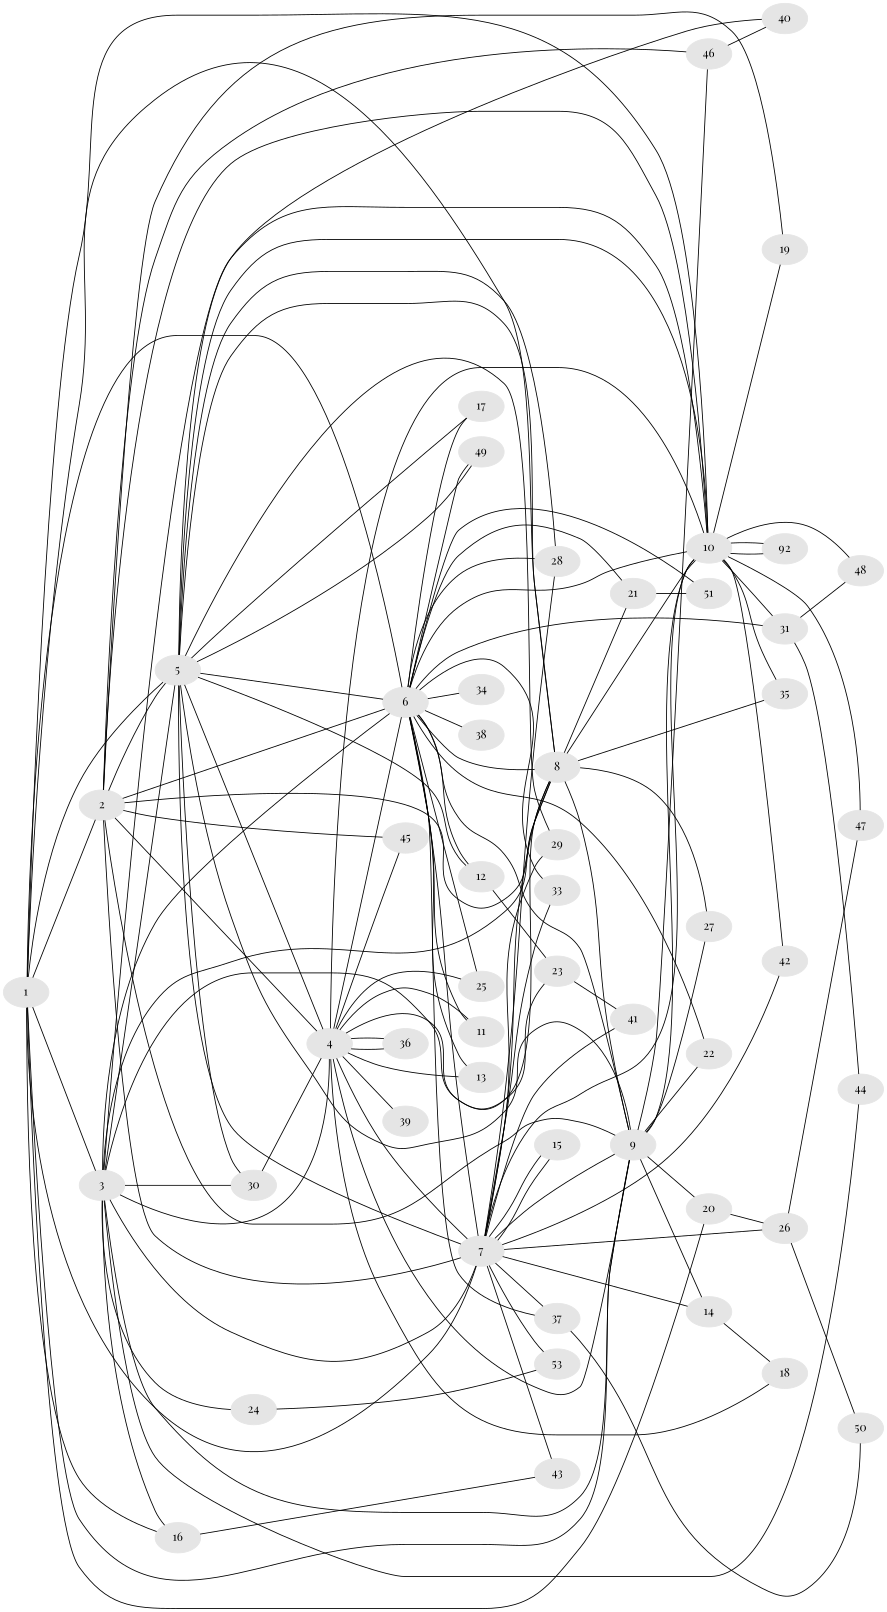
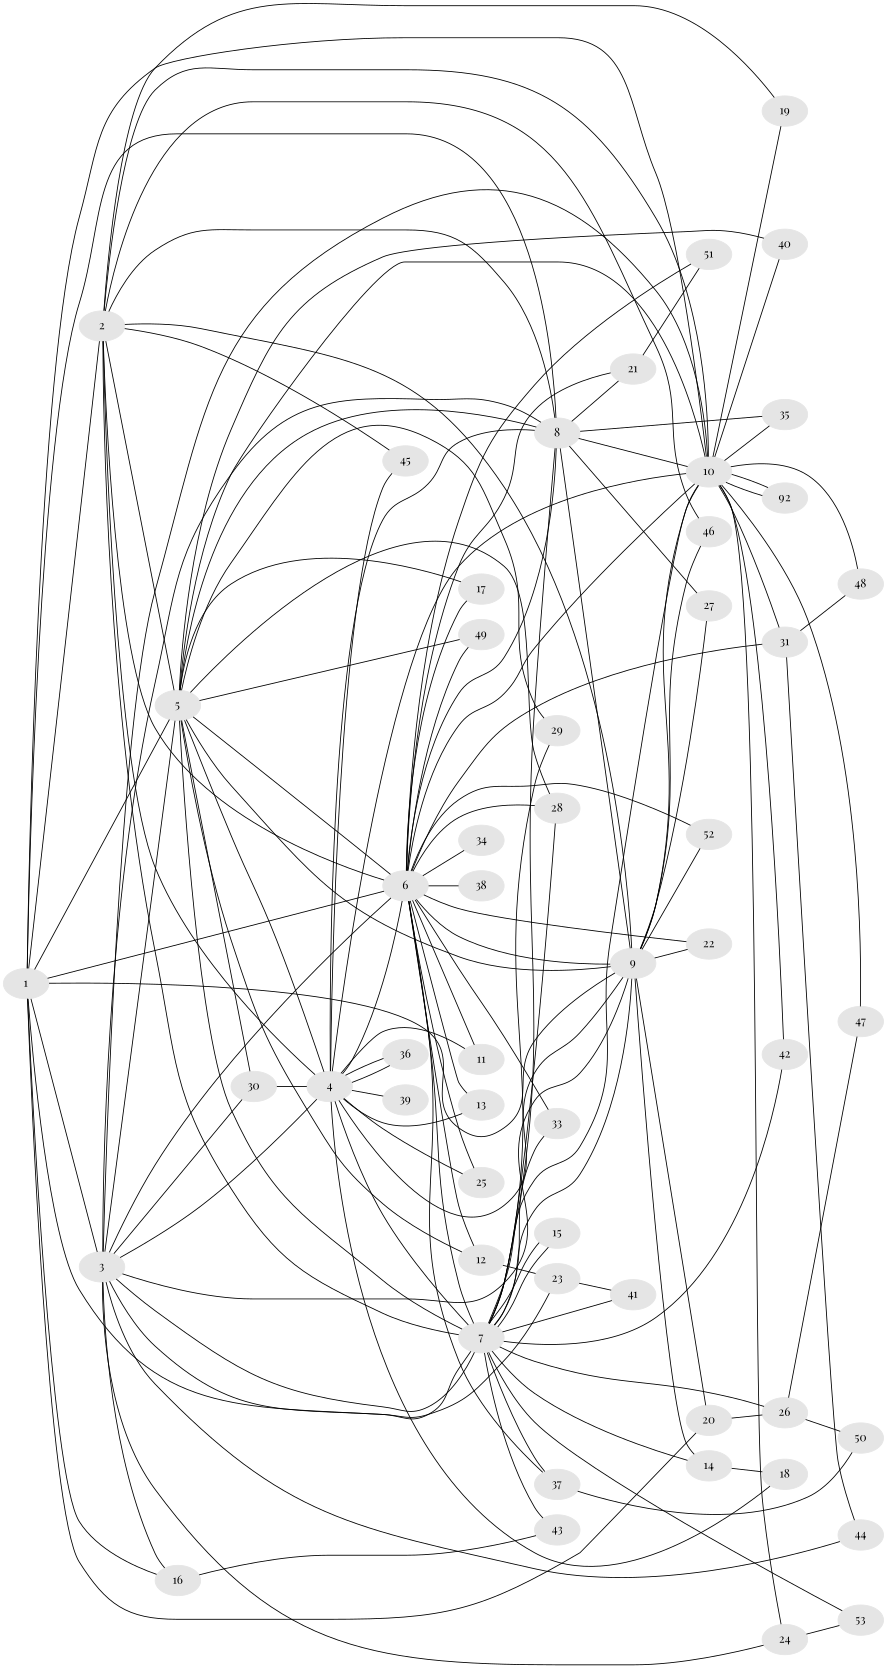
  graph {
    fontname="Playfair Display"
    rankdir=LR
    node [color=gray90 fontname="Playfair Display" style=filled]
    edge [fontname="Playfair Display"]
    1
    2
    3
    5
    6
    7
    8
    9
    10
    16
    20
    4
    19
    45
    46
    23
    24
    30
    44
    11
    13
    18
    25
    36
    39
    12
    17
    28
    29
    40
    49
    34
    38
    21
    22
    31
    33
    37
    51
+   52
    14
    15
    26
    41
    42
    43
    53
    27
    35
    n50 [label=92]
    47
    48
    50
    1 -- 2
    1 -- 3
    1 -- 5
    1 -- 6
    1 -- 7
    1 -- 8
    1 -- 9
    1 -- 10
    1 -- 16
    1 -- 20
    2 -- 5
    2 -- 6
    2 -- 7
    2 -- 8
    2 -- 9
    2 -- 10
    2 -- 4
    2 -- 19
    2 -- 45
    2 -- 46
    3 -- 5
    3 -- 6
    3 -- 7
    3 -- 8
    3 -- 9
    3 -- 10
    3 -- 16
    3 -- 4
    3 -- 23
    3 -- 24
    3 -- 30
    3 -- 44
    5 -- 6
    5 -- 7
    5 -- 8
    5 -- 9
    5 -- 10
    5 -- 30
    5 -- 12
    5 -- 17
    5 -- 28
    5 -- 29
    5 -- 40
    5 -- 49
    6 -- 7
    6 -- 8
    6 -- 9
    6 -- 10
    6 -- 11
    6 -- 13
    6 -- 25
    6 -- 12
    6 -- 17
    6 -- 28
    6 -- 49
    6 -- 34
    6 -- 38
    6 -- 21
    6 -- 22
    6 -- 31
    6 -- 33
    6 -- 37
    6 -- 51
+   6 -- 52
    7 -- 8
    7 -- 9
    7 -- 10
    7 -- 28
    7 -- 29
    7 -- 33
    7 -- 37
    7 -- 14
    7 -- 15
    7 -- 15
    7 -- 26
    7 -- 41
    7 -- 42
    7 -- 43
    7 -- 53
    8 -- 9
    8 -- 10
    8 -- 21
    8 -- 27
    8 -- 35
    9 -- 10
    9 -- 20
    9 -- 46
    9 -- 22
+   9 -- 52
    9 -- 14
    9 -- 27
    10 -- 19
-   46 -- 40
+   10 -- 24
+   10 -- 40
    10 -- 31
    10 -- 42
    10 -- 35
    10 -- n50
    10 -- n50
    10 -- 47
    10 -- 48
    16 -- 43
    20 -- 26
    4 -- 5
    4 -- 6
    4 -- 7
    4 -- 8
    4 -- 9
    4 -- 10
    4 -- 45
    4 -- 11
    4 -- 13
    4 -- 18
    4 -- 25
    4 -- 36
    4 -- 36
    4 -- 39
    23 -- 41
    24 -- 53
    30 -- 4
    12 -- 23
    21 -- 51
    31 -- 44
    31 -- 48
    37 -- 50
    14 -- 18
    26 -- 47
    26 -- 50
  }
